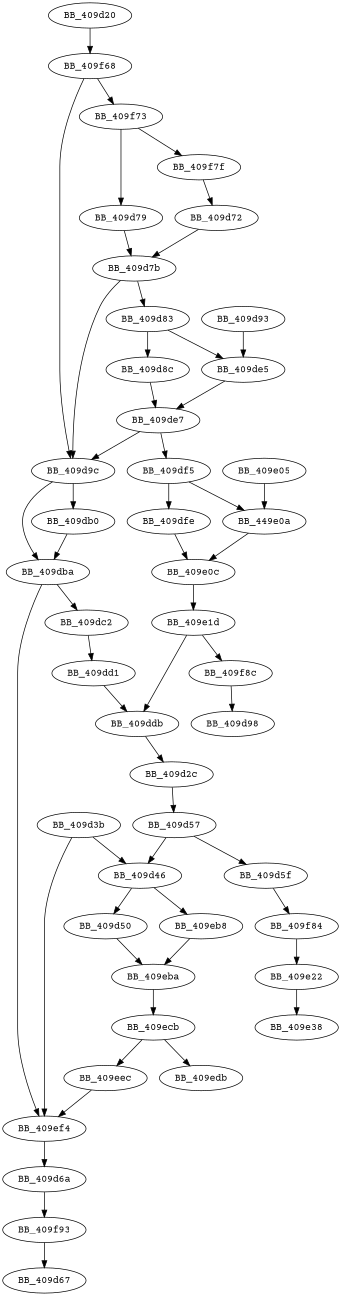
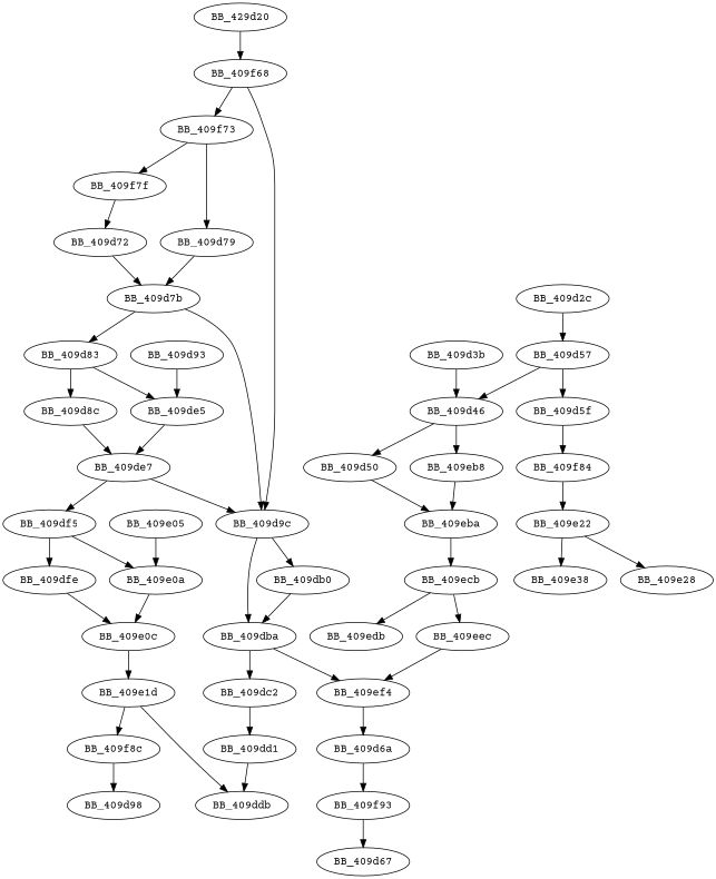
  digraph {
    fontname="Courier Prime"
    node [fontname="Courier Prime"]
    edge [fontname="Courier Prime"]
-   BB_409d20
+   BB_409d20 [label=BB_429d20]
    BB_409f68
    BB_409d9c
    BB_409f73
    BB_409db0
    BB_409dba
    BB_409d79
    BB_409f7f
    BB_409d2c
    BB_409d57
    BB_409d46
    BB_409d5f
    BB_409d3b
    BB_409ef4
    BB_409d50
    BB_409eb8
    BB_409f84
    BB_409d6a
    BB_409eba
    BB_409f93
    BB_409ecb
    BB_409edb
    BB_409eec
    BB_409e22
+   BB_409e28
    BB_409e38
    BB_409d67
    BB_409d72
    BB_409d7b
    BB_409d83
    BB_409d8c
    BB_409de5
    BB_409de7
    BB_409dc2
    BB_409df5
    BB_409dfe
-   BB_409e0a [label=BB_449e0a]
+   BB_409e0a
    BB_409d93
    BB_409dd1
    BB_409ddb
    BB_409e0c
    BB_409e1d
    BB_409f8c
    BB_409e05
    BB_409d98
    BB_409d20 -> BB_409f68
    BB_409f68 -> BB_409d9c
    BB_409f68 -> BB_409f73
    BB_409d9c -> BB_409db0
    BB_409d9c -> BB_409dba
    BB_409f73 -> BB_409d79
    BB_409f73 -> BB_409f7f
    BB_409db0 -> BB_409dba
    BB_409dba -> BB_409ef4
    BB_409dba -> BB_409dc2
    BB_409d79 -> BB_409d7b
    BB_409f7f -> BB_409d72
    BB_409d2c -> BB_409d57
    BB_409d57 -> BB_409d46
    BB_409d57 -> BB_409d5f
    BB_409d46 -> BB_409d50
    BB_409d46 -> BB_409eb8
    BB_409d5f -> BB_409f84
    BB_409d3b -> BB_409d46
-   BB_409d3b -> BB_409ef4
    BB_409ef4 -> BB_409d6a
    BB_409d50 -> BB_409eba
    BB_409eb8 -> BB_409eba
    BB_409f84 -> BB_409e22
    BB_409d6a -> BB_409f93
    BB_409eba -> BB_409ecb
    BB_409f93 -> BB_409d67
    BB_409ecb -> BB_409edb
    BB_409ecb -> BB_409eec
    BB_409eec -> BB_409ef4
+   BB_409e22 -> BB_409e28
    BB_409e22 -> BB_409e38
    BB_409d72 -> BB_409d7b
    BB_409d7b -> BB_409d9c
    BB_409d7b -> BB_409d83
    BB_409d83 -> BB_409d8c
    BB_409d83 -> BB_409de5
    BB_409d8c -> BB_409de7
    BB_409de5 -> BB_409de7
    BB_409de7 -> BB_409d9c
    BB_409de7 -> BB_409df5
    BB_409dc2 -> BB_409dd1
    BB_409df5 -> BB_409dfe
    BB_409df5 -> BB_409e0a
    BB_409dfe -> BB_409e0c
    BB_409e0a -> BB_409e0c
    BB_409d93 -> BB_409de5
    BB_409dd1 -> BB_409ddb
-   BB_409ddb -> BB_409d2c
    BB_409e0c -> BB_409e1d
    BB_409e1d -> BB_409ddb
    BB_409e1d -> BB_409f8c
    BB_409f8c -> BB_409d98
    BB_409e05 -> BB_409e0a
  }
